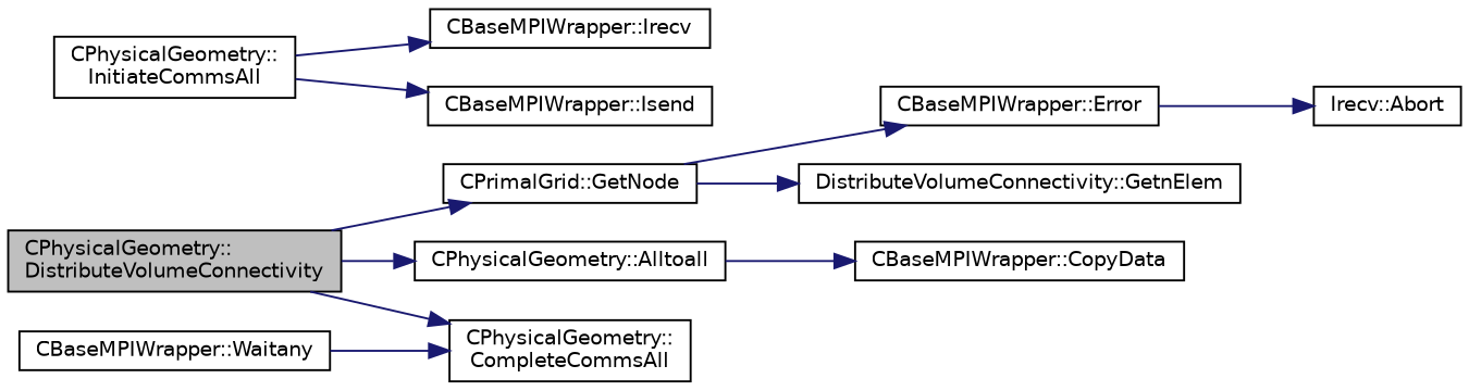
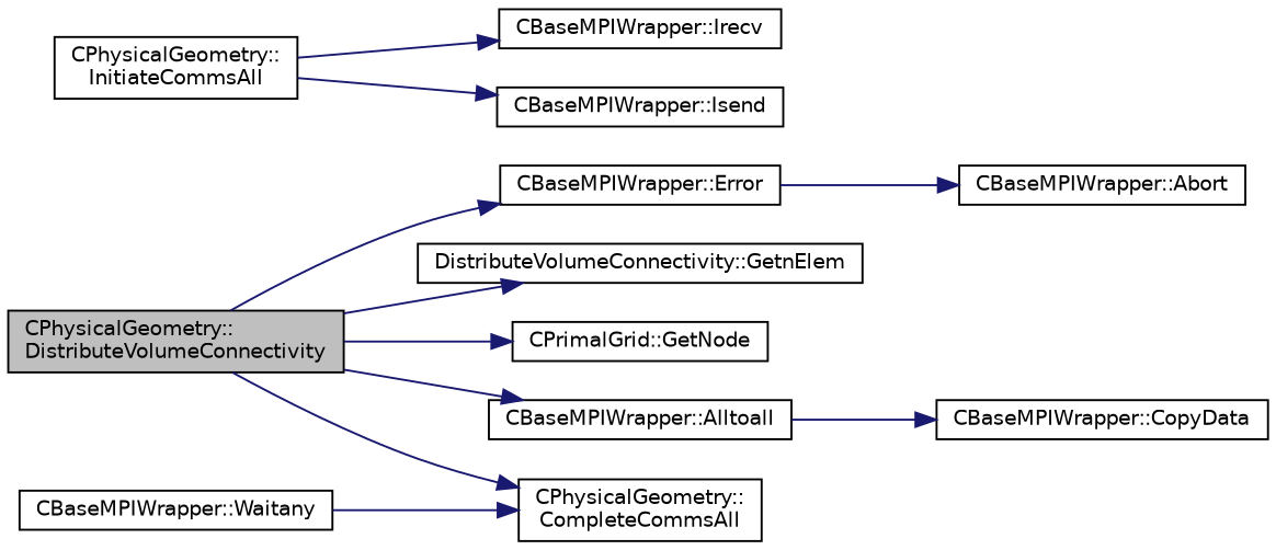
  digraph {
    rankdir=LR
    node [color=black fillcolor=white fontname=Helvetica fontsize=10 shape=record style=filled]
    edge [color=midnightblue fontname=Helvetica fontsize=10 labelfontname=Helvetica labelfontsize=10 style=solid]
    n1 [fillcolor=grey75 fontcolor=black height=0.2 label="CPhysicalGeometry::\lDistributeVolumeConnectivity" width=0.4]
    n2 [height=0.2 label="CBaseMPIWrapper::Error" width=0.4]
    n3 [height=0.2 label="DistributeVolumeConnectivity::GetnElem" width=0.4]
    n4 [height=0.2 label="CPrimalGrid::GetNode" width=0.4]
-   n5 [height=0.2 label="CPhysicalGeometry::Alltoall" width=0.4]
+   n5 [height=0.2 label="CBaseMPIWrapper::Alltoall" width=0.4]
    n6 [height=0.2 label="CPhysicalGeometry::\lCompleteCommsAll" width=0.4]
-   n7 [height=0.2 label="Irecv::Abort" width=0.4]
+   n7 [height=0.2 label="CBaseMPIWrapper::Abort" width=0.4]
    n8 [height=0.2 label="CBaseMPIWrapper::CopyData" width=0.4]
    n9 [height=0.2 label="CPhysicalGeometry::\lInitiateCommsAll" width=0.4]
    n10 [height=0.2 label="CBaseMPIWrapper::Irecv" width=0.4]
    n11 [height=0.2 label="CBaseMPIWrapper::Isend" width=0.4]
    n12 [height=0.2 label="CBaseMPIWrapper::Waitany" width=0.4]
-   n4 -> n2
-   n4 -> n3
+   n1 -> n2
+   n1 -> n3
    n1 -> n4
    n1 -> n5
    n1 -> n6
    n2 -> n7
    n5 -> n8
    n9 -> n10
    n9 -> n11
    n12 -> n6
  }
